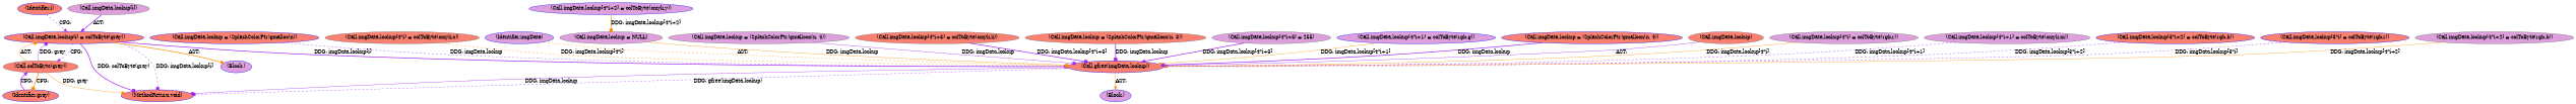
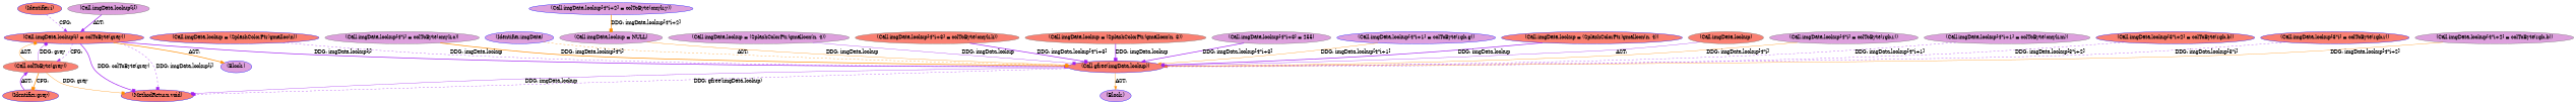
  digraph {
    node [color=blue fillcolor=salmon style=filled]
    edge [arrowhead=normal color=purple style=bold]
    n1 [label="(Call,imgData.lookup[i] = colToByte(gray))"]
    n2 [color=gray40 label="(Call,colToByte(gray))"]
    n3 [label="(Call,gfree(imgData.lookup))"]
    n4 [label="(MethodReturn,void)"]
    n5 [fillcolor=plum label="(Block,)"]
    n6 [label="(Identifier,gray)"]
    n7 [fillcolor=plum label="(Block,)"]
    n8 [color=gray40 label="(Call,imgData.lookup)"]
    n9 [color=gray40 fillcolor=plum label="(Call,imgData.lookup[4*i] = colToByte(rgb.r))"]
    n10 [label="(Identifier,i)"]
    n11 [color=gray40 fillcolor=plum label="(Call,imgData.lookup[4*i+1] = colToByte(cmyk.m))"]
    n12 [label="(Call,imgData.lookup[3*i+2] = colToByte(rgb.b))"]
    n13 [label="(Call,imgData.lookup[3*i] = colToByte(rgb.r))"]
    n14 [color=gray40 fillcolor=plum label="(Call,imgData.lookup[4*i+2] = colToByte(rgb.b))"]
    n15 [label="(Call,imgData.lookup = (SplashColorPtr)gmalloc(n))"]
-   n16 [color=gray40 label="(Call,imgData.lookup[4*i] = colToByte(cmyk.c))"]
+   n16 [color=gray40 fillcolor=plum label="(Call,imgData.lookup[4*i] = colToByte(cmyk.c))"]
    n17 [fillcolor=plum label="(Identifier,imgData)"]
    n18 [color=gray40 fillcolor=plum label="(Call,imgData.lookup[i])"]
    n19 [color=gray40 fillcolor=plum label="(Call,imgData.lookup = NULL)"]
    n20 [color=gray40 fillcolor=plum label="(Call,imgData.lookup = (SplashColorPtr)gmallocn(n, 4))"]
    n21 [color=gray40 label="(Call,imgData.lookup[4*i+3] = colToByte(cmyk.k))"]
    n22 [color=gray40 label="(Call,imgData.lookup = (SplashColorPtr)gmallocn(n, 3))"]
    n23 [color=gray40 fillcolor=plum label="(Call,imgData.lookup[4*i+3] = 255)"]
    n24 [fillcolor=plum label="(Call,imgData.lookup[4*i+1] = colToByte(rgb.g))"]
    n25 [label="(Call,imgData.lookup = (SplashColorPtr)gmallocn(n, 4))"]
    n26 [fillcolor=plum label="(Call,imgData.lookup[4*i+2] = colToByte(cmyk.y))"]
    n1 -> n2 [label="CFG: " style=dashed]
    n1 -> n3 [arrowhead=box label="DDG: imgData.lookup[i]"]
    n1 -> n4 [arrowhead=box label="DDG: colToByte(gray)"]
    n1 -> n4 [arrowhead=box label="DDG: imgData.lookup[i]" style=dashed]
    n1 -> n5 [color=darkorange label="AST: "]
    n2 -> n1 [arrowhead=box color=darkorange label="AST: " style=solid]
    n2 -> n1 [arrowhead=box label="DDG: gray" style=solid]
    n2 -> n4 [arrowhead=box color=darkorange label="DDG: gray" style=solid]
    n2 -> n6 [arrowhead=box color=darkorange label="CFG: "]
    n3 -> n4 [arrowhead=box label="DDG: gfree(imgData.lookup)" style=dashed]
    n3 -> n4 [arrowhead=box label="DDG: imgData.lookup" style=solid]
    n3 -> n7 [color=darkorange label="AST: " style=solid]
-   n6 -> n2 [label="CFG: "]
+   n6 -> n2 [label="AST: "]
    n8 -> n3 [label="AST: " style=solid]
    n9 -> n3 [arrowhead=box color=darkorange label="DDG: imgData.lookup[4*i]" style=solid]
    n10 -> n1 [label="CFG: " style=dashed]
    n11 -> n3 [label="DDG: imgData.lookup[4*i+1]" style=dashed]
    n12 -> n3 [label="DDG: imgData.lookup[3*i+2]" style=dashed]
    n13 -> n3 [label="DDG: imgData.lookup[3*i]" style=dashed]
    n14 -> n3 [color=darkorange label="DDG: imgData.lookup[4*i+2]" style=solid]
    n15 -> n3 [label="DDG: imgData.lookup" style=dashed]
-   n16 -> n3 [arrowhead=box color=darkorange label="DDG: imgData.lookup[4*i]" style=dashed]
+   n16 -> n3 [arrowhead=box color=darkorange label="DDG: imgData.lookup[4*i]"]
    n17 -> n3 [color=darkorange label="AST: " style=dashed]
    n18 -> n1 [label="AST: "]
    n19 -> n3 [color=darkorange label="DDG: imgData.lookup" style=solid]
    n20 -> n3 [arrowhead=box label="DDG: imgData.lookup" style=solid]
    n21 -> n3 [arrowhead=box label="DDG: imgData.lookup[4*i+3]"]
    n22 -> n3 [arrowhead=box label="DDG: imgData.lookup"]
    n23 -> n3 [label="DDG: imgData.lookup[4*i+3]"]
    n24 -> n3 [color=darkorange label="DDG: imgData.lookup[4*i+1]" style=solid]
    n25 -> n3 [arrowhead=box label="DDG: imgData.lookup"]
    n26 -> n19 [arrowhead=box color=darkorange label="DDG: imgData.lookup[4*i+2]"]
  }
